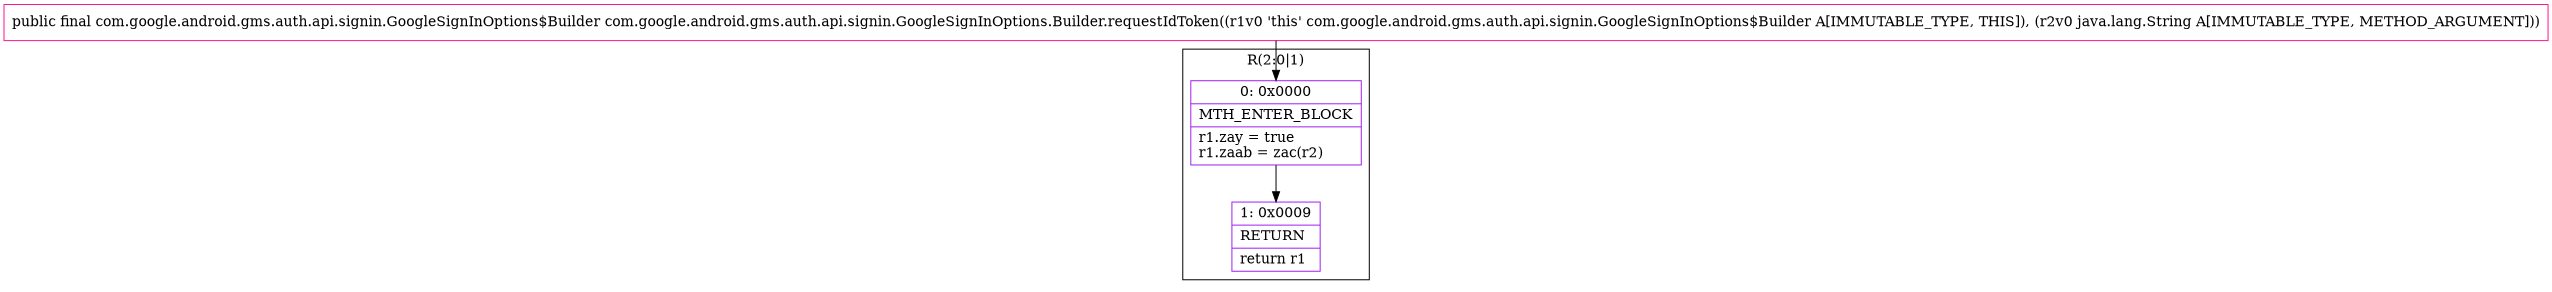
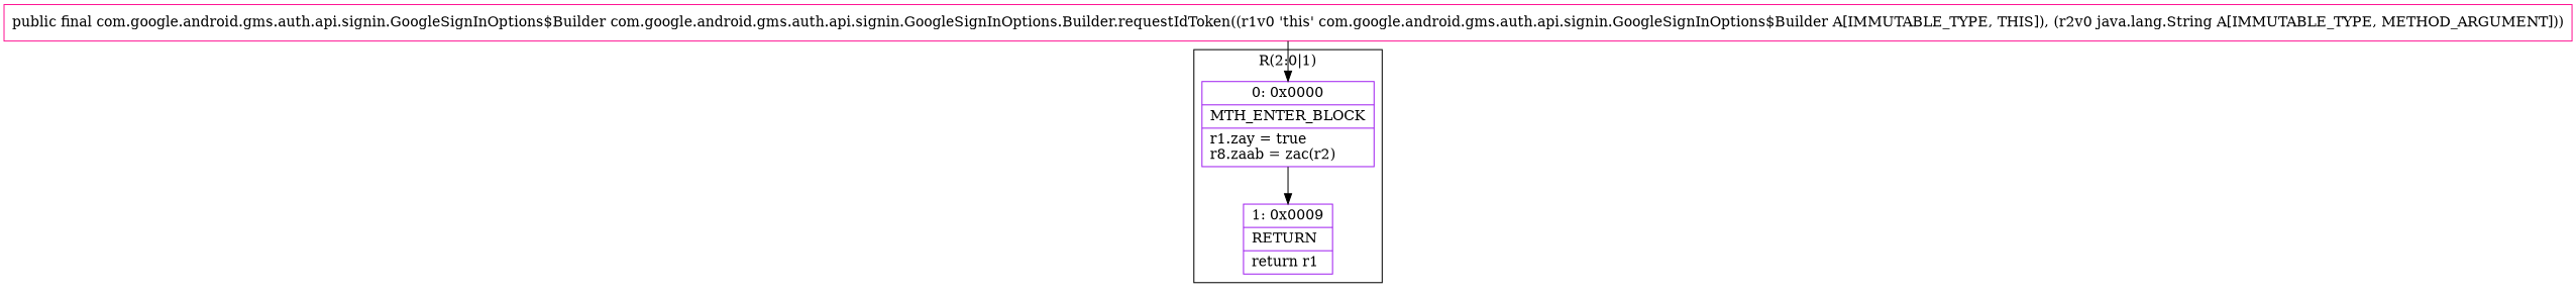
  digraph {
    node [color=purple shape=record]
-   n1 [label="{0\:\ 0x0000|MTH_ENTER_BLOCK\l|r1.zay = true\lr1.zaab = zac(r2)\l}"]
+   n1 [label="{0\:\ 0x0000|MTH_ENTER_BLOCK\l|r1.zay = true\lr8.zaab = zac(r2)\l}"]
    n2 [label="{1\:\ 0x0009|RETURN\l|return r1\l}"]
    n3 [label="{public final com.google.android.gms.auth.api.signin.GoogleSignInOptions$Builder com.google.android.gms.auth.api.signin.GoogleSignInOptions.Builder.requestIdToken((r1v0 'this' com.google.android.gms.auth.api.signin.GoogleSignInOptions$Builder A[IMMUTABLE_TYPE, THIS]), (r2v0 java.lang.String A[IMMUTABLE_TYPE, METHOD_ARGUMENT])) }" color=deeppink]
    subgraph cluster_1 {
      label="R(2:0|1)"
      n1
      n2
    }
    n1 -> n2
    n3 -> n1
  }
